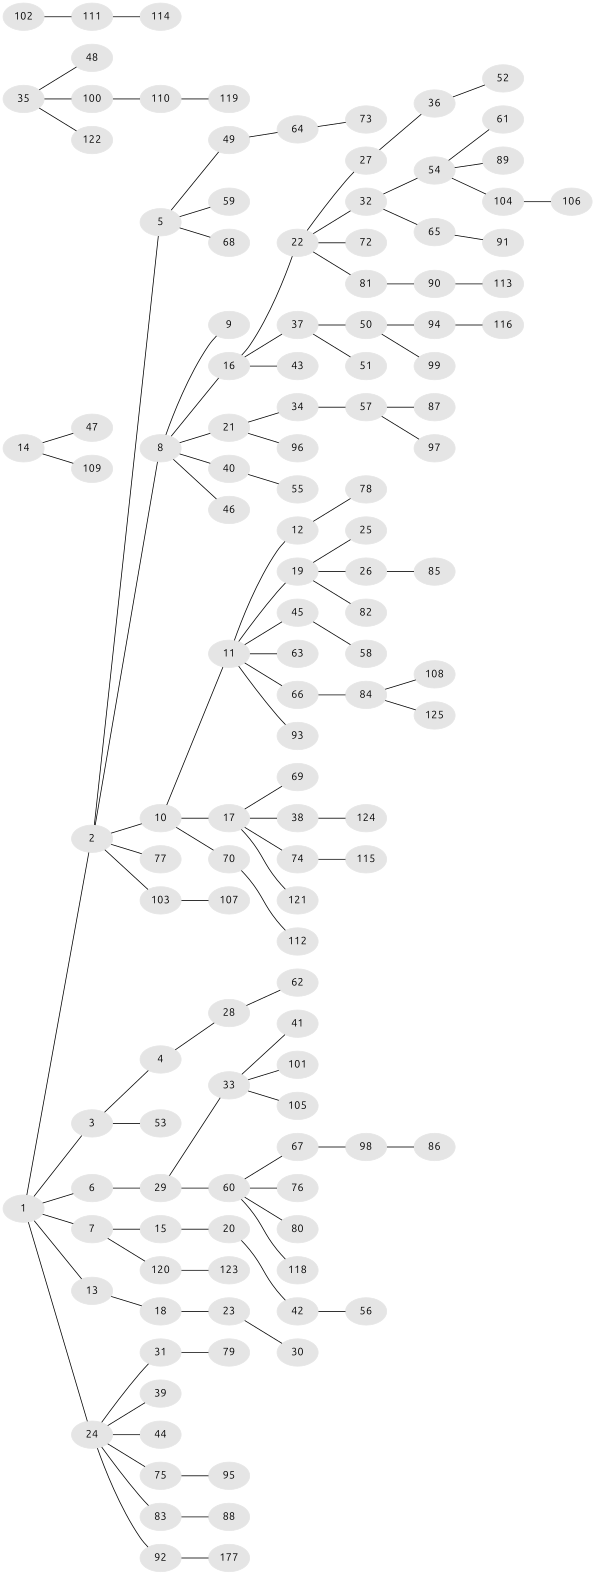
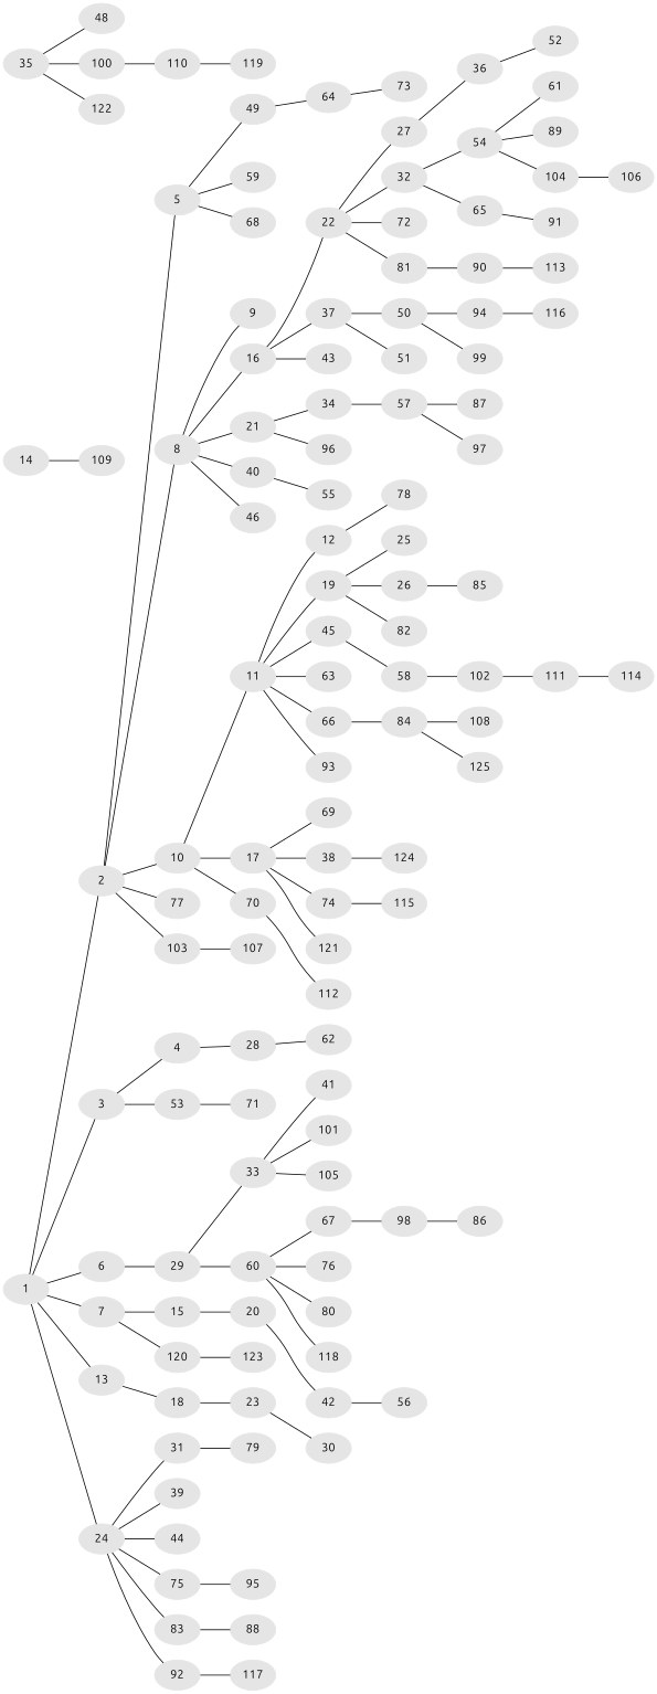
  graph {
    fontname=Ubuntu
    rankdir=LR
    node [color=gray90 fontname=Ubuntu style=filled]
    edge [fontname=Ubuntu]
    1
    2
    3
    6
    7
    13
    24
    5
    8
    10
    77
    103
    4
    53
    29
    15
    120
    18
    31
    39
    44
    75
    83
    92
    49
    59
    68
    9
    16
    21
    40
    46
    11
    17
    70
    107
    28
+   71
    14
-   47
    109
    62
    64
    33
    60
    20
    123
    22
    37
    43
    34
    96
    55
    12
    19
    45
    63
    66
    93
    69
    38
    74
    121
    112
    78
    25
    26
    82
    58
    84
    23
    42
    27
    32
    72
    81
    50
    51
    124
    115
    30
    85
    56
    57
    35
    48
    100
    122
    36
    54
    65
    90
    79
    95
    88
-   117 [label=177]
+   117
    52
    41
    101
    105
    67
    76
    80
    118
    61
    89
    104
    91
    87
    97
    110
    94
    99
    102
    73
    116
    106
    111
    98
    108
    125
    86
    113
    119
    114
    1 -- 2
    1 -- 3
    1 -- 6
    1 -- 7
    1 -- 13
    1 -- 24
    2 -- 5
    2 -- 8
    2 -- 10
    2 -- 77
    2 -- 103
    3 -- 4
    3 -- 53
    6 -- 29
    7 -- 15
    7 -- 120
    13 -- 18
    24 -- 31
    24 -- 39
    24 -- 44
    24 -- 75
    24 -- 83
    24 -- 92
    5 -- 49
    5 -- 59
    5 -- 68
    8 -- 9
    8 -- 16
    8 -- 21
    8 -- 40
    8 -- 46
    10 -- 11
    10 -- 17
    10 -- 70
    103 -- 107
    4 -- 28
+   53 -- 71
    29 -- 33
    29 -- 60
    15 -- 20
    120 -- 123
    18 -- 23
    31 -- 79
    75 -- 95
    83 -- 88
    92 -- 117
    49 -- 64
    16 -- 22
    16 -- 37
    16 -- 43
    21 -- 34
    21 -- 96
    40 -- 55
    11 -- 12
    11 -- 19
    11 -- 45
    11 -- 63
    11 -- 66
    11 -- 93
    17 -- 69
    17 -- 38
    17 -- 74
    17 -- 121
    70 -- 112
    28 -- 62
-   14 -- 47
    14 -- 109
    64 -- 73
    33 -- 41
    33 -- 101
    33 -- 105
    60 -- 67
    60 -- 76
    60 -- 80
    60 -- 118
    20 -- 42
    22 -- 27
    22 -- 32
    22 -- 72
    22 -- 81
    37 -- 50
    37 -- 51
    34 -- 57
    12 -- 78
    19 -- 25
    19 -- 26
    19 -- 82
    45 -- 58
    66 -- 84
    38 -- 124
    74 -- 115
    26 -- 85
+   58 -- 102
    84 -- 108
    84 -- 125
    23 -- 30
    42 -- 56
    27 -- 36
    32 -- 54
    32 -- 65
    81 -- 90
    50 -- 94
    50 -- 99
    57 -- 87
    57 -- 97
    35 -- 48
    35 -- 100
    35 -- 122
    100 -- 110
    36 -- 52
    54 -- 61
    54 -- 89
    54 -- 104
    65 -- 91
    90 -- 113
    67 -- 98
    104 -- 106
    110 -- 119
    94 -- 116
    102 -- 111
    111 -- 114
    98 -- 86
  }
